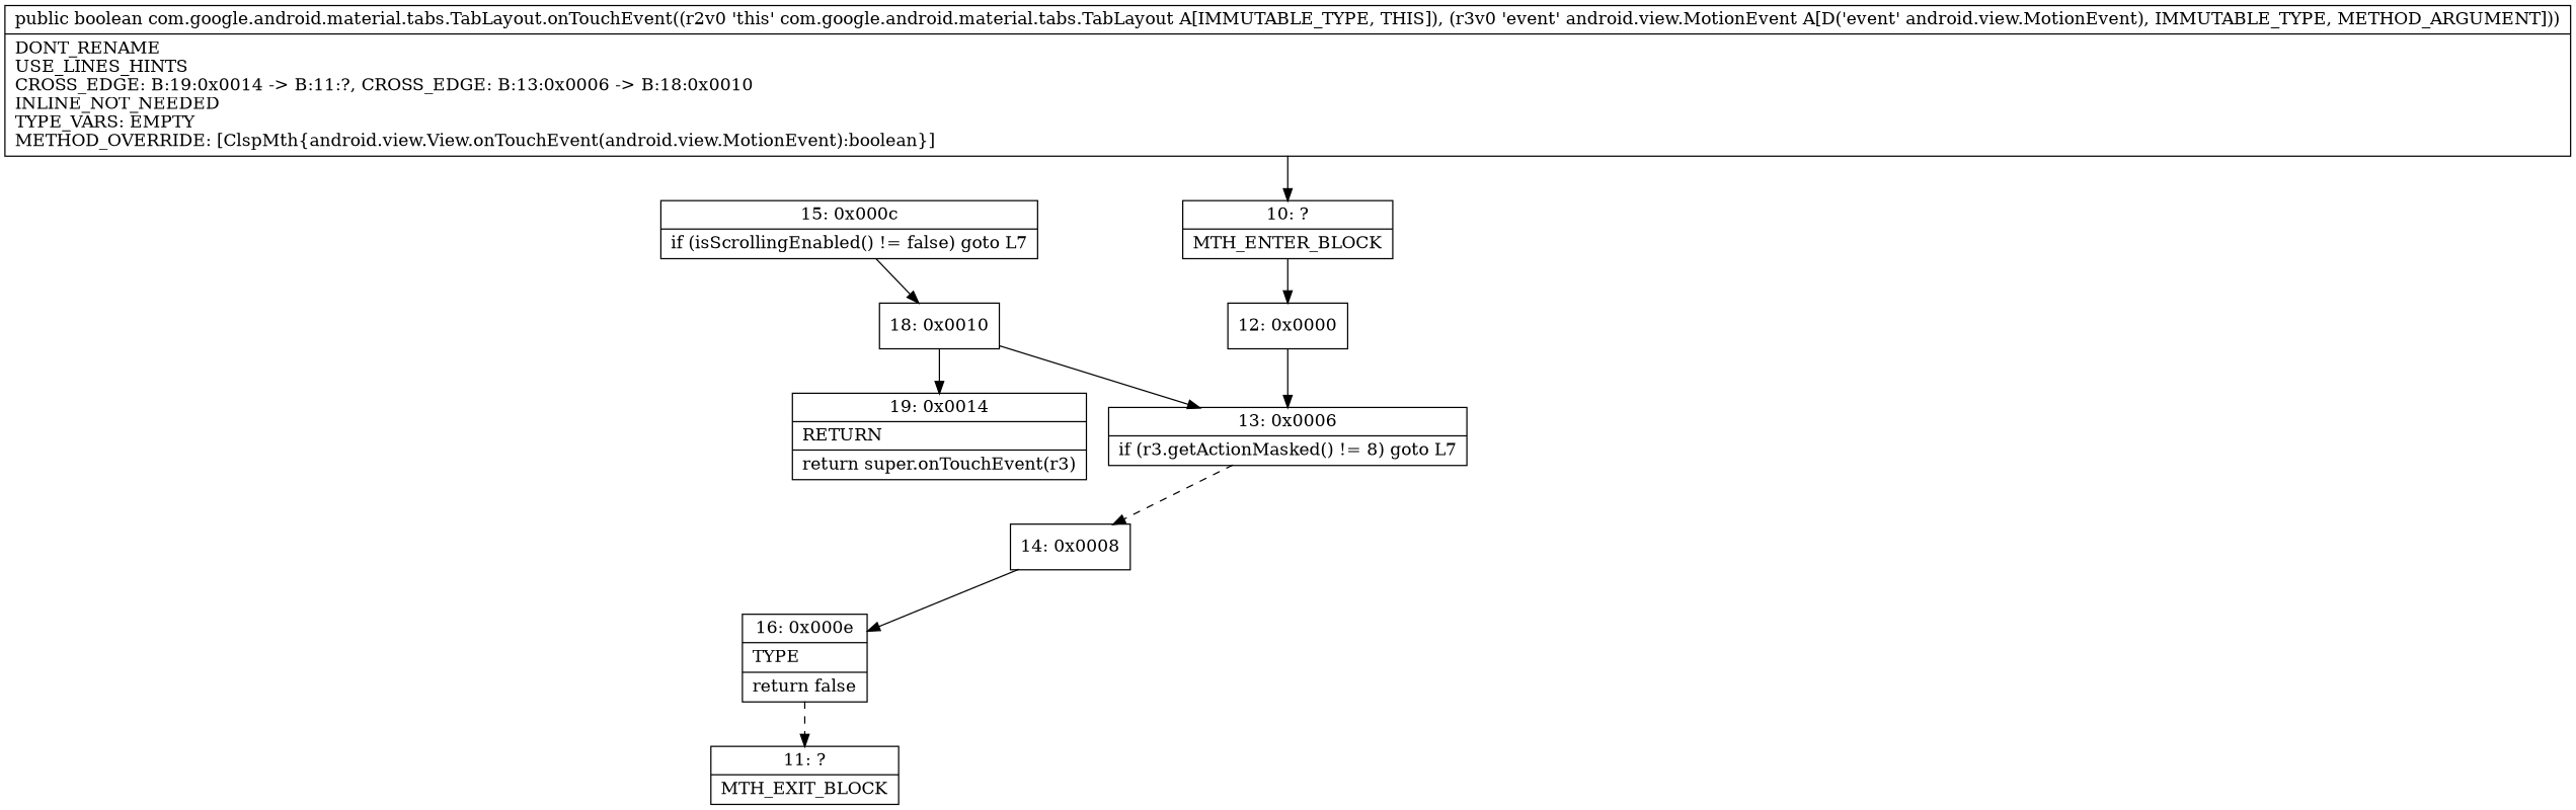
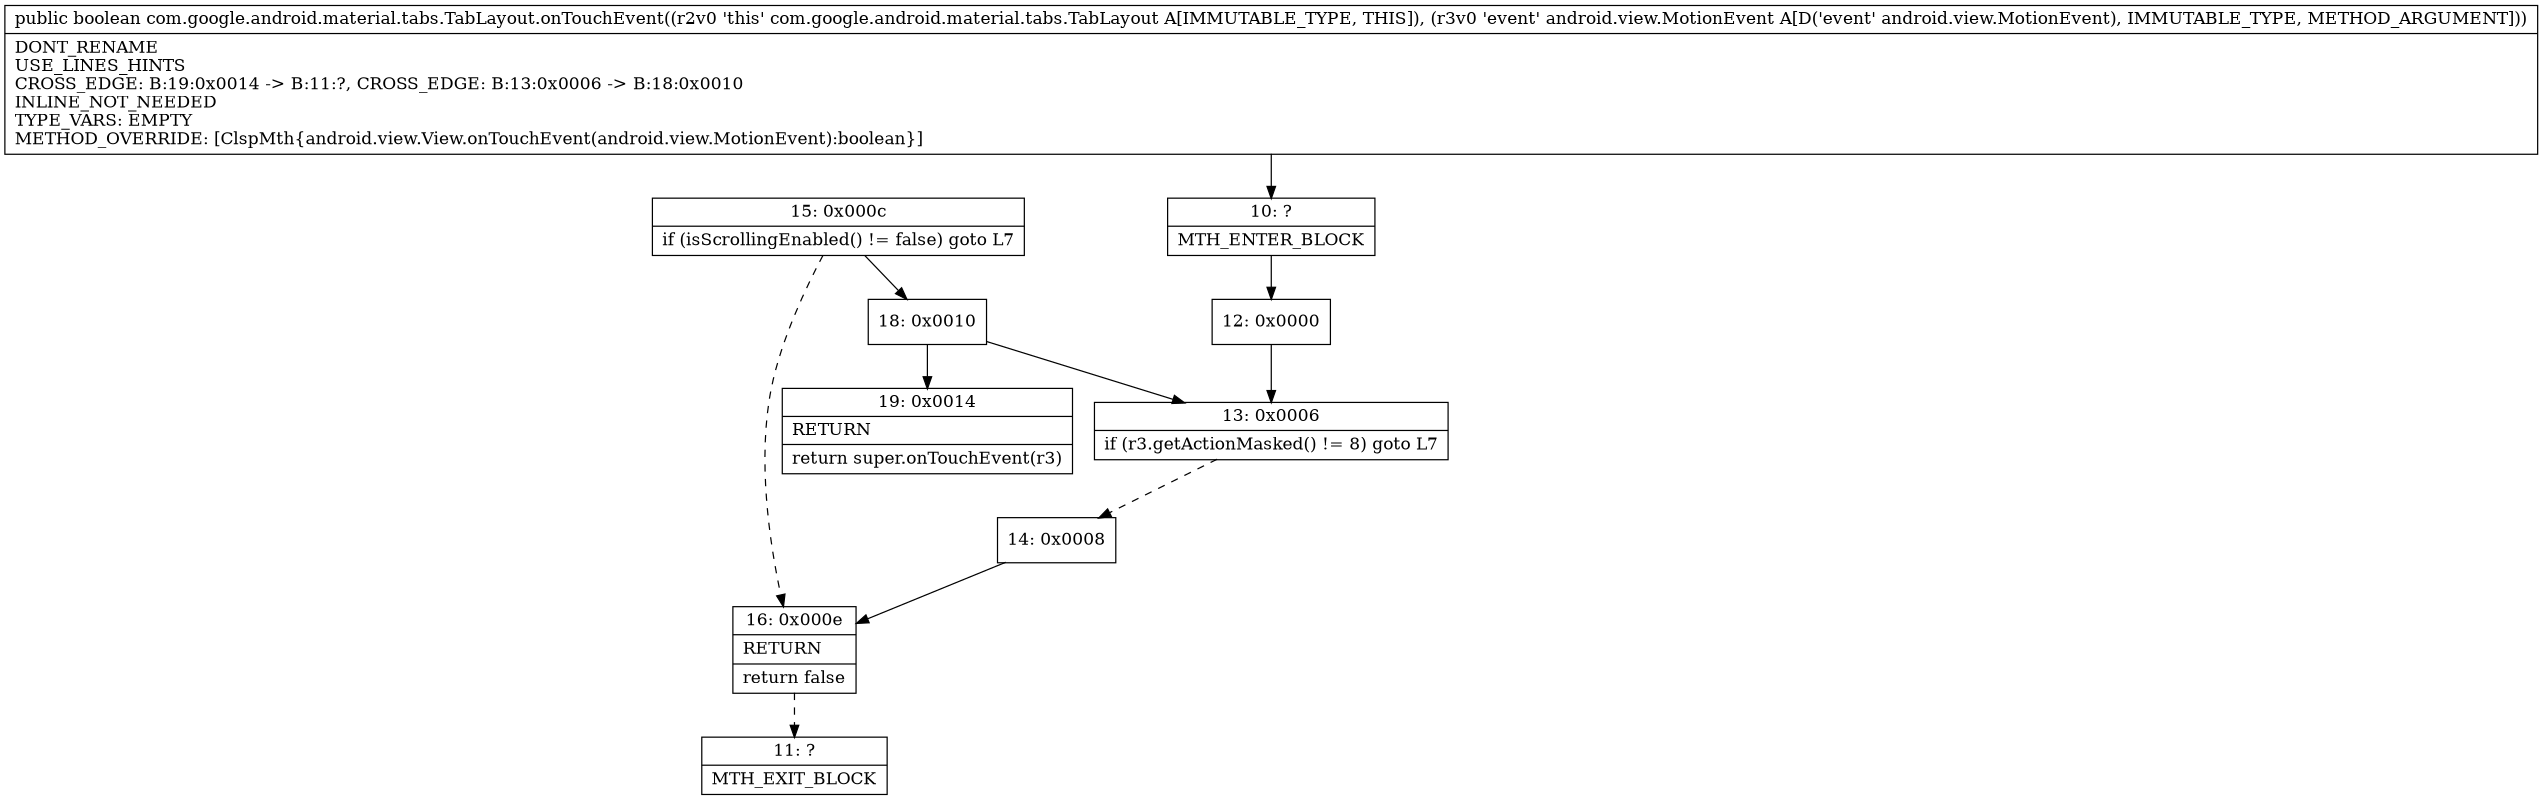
  digraph {
    node [shape=record]
    n1 [label="{10\:\ ?|MTH_ENTER_BLOCK\l}"]
    n2 [label="{12\:\ 0x0000}"]
    n3 [label="{13\:\ 0x0006|if (r3.getActionMasked() != 8) goto L7\l}"]
    n4 [label="{14\:\ 0x0008}"]
-   n5 [label="{16\:\ 0x000e|TYPE\l|return false\l}"]
+   n5 [label="{16\:\ 0x000e|RETURN\l|return false\l}"]
    n6 [label="{18\:\ 0x0010}"]
    n7 [label="{19\:\ 0x0014|RETURN\l|return super.onTouchEvent(r3)\l}"]
    n8 [label="{15\:\ 0x000c|if (isScrollingEnabled() != false) goto L7\l}"]
    n9 [label="{11\:\ ?|MTH_EXIT_BLOCK\l}"]
    n10 [label="{public boolean com.google.android.material.tabs.TabLayout.onTouchEvent((r2v0 'this' com.google.android.material.tabs.TabLayout A[IMMUTABLE_TYPE, THIS]), (r3v0 'event' android.view.MotionEvent A[D('event' android.view.MotionEvent), IMMUTABLE_TYPE, METHOD_ARGUMENT]))  | DONT_RENAME\lUSE_LINES_HINTS\lCROSS_EDGE: B:19:0x0014 \-\> B:11:?, CROSS_EDGE: B:13:0x0006 \-\> B:18:0x0010\lINLINE_NOT_NEEDED\lTYPE_VARS: EMPTY\lMETHOD_OVERRIDE: [ClspMth\{android.view.View.onTouchEvent(android.view.MotionEvent):boolean\}]\l}"]
    n1 -> n2
    n2 -> n3
    n3 -> n4 [style=dashed]
    n4 -> n5
    n5 -> n9 [style=dashed]
    n6 -> n3
    n6 -> n7
+   n8 -> n5 [style=dashed]
    n8 -> n6
    n10 -> n1
  }
